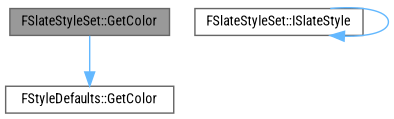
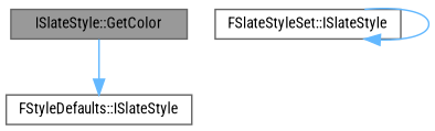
  digraph {
    fontname="Roboto Condensed"
    rankdir=TB
    node [color=grey40 fillcolor=white fontname="Roboto Condensed" fontsize=10 shape=box style=filled]
    edge [color=steelblue1 fontname="Roboto Condensed" fontsize=10 labelfontname=Helvetica labelfontsize=10 style=solid]
-   n1 [color=gray40 fillcolor=grey60 fontcolor=black height=0.2 label="FSlateStyleSet::GetColor" width=0.4]
-   n2 [height=0.2 label="FStyleDefaults::GetColor" width=0.4]
+   n1 [color=gray40 fillcolor=grey60 fontcolor=black height=0.2 label="ISlateStyle::GetColor" width=0.4]
+   n2 [height=0.2 label="FStyleDefaults::ISlateStyle" width=0.4]
    n3 [height=0.2 label="FSlateStyleSet::ISlateStyle" width=0.4]
    n1 -> n2
    n3 -> n3
  }
